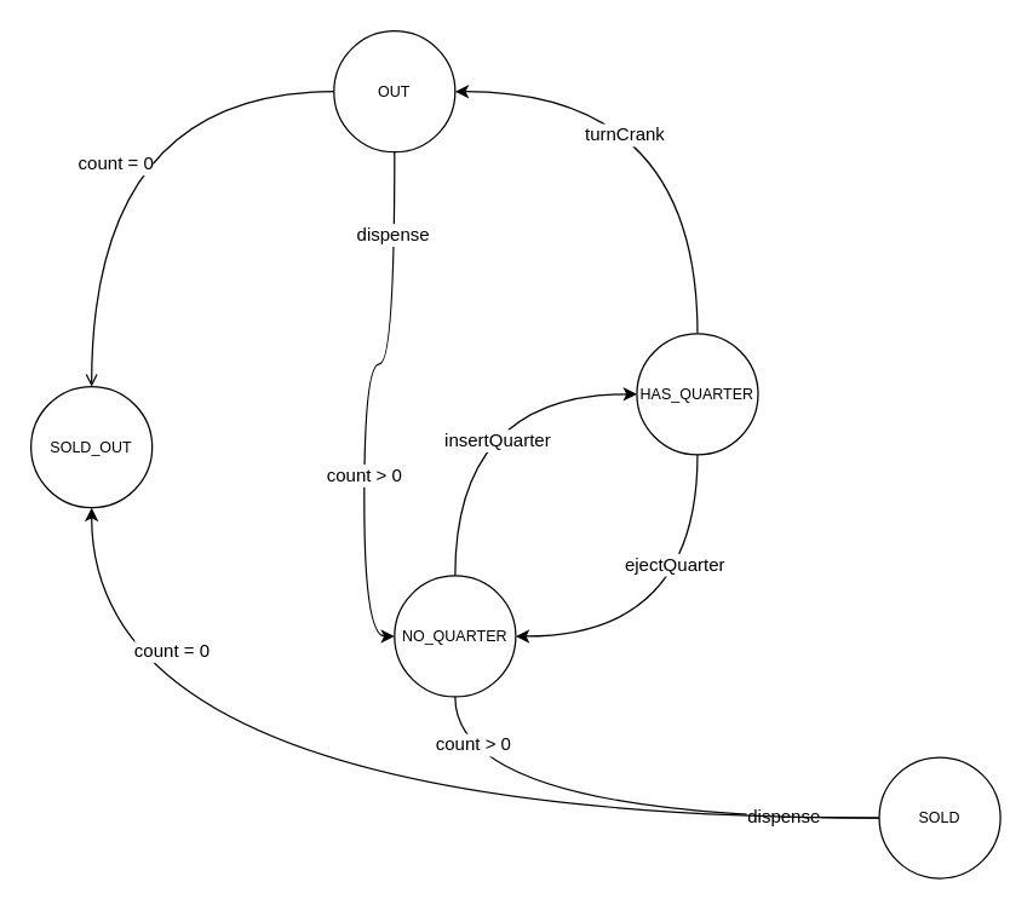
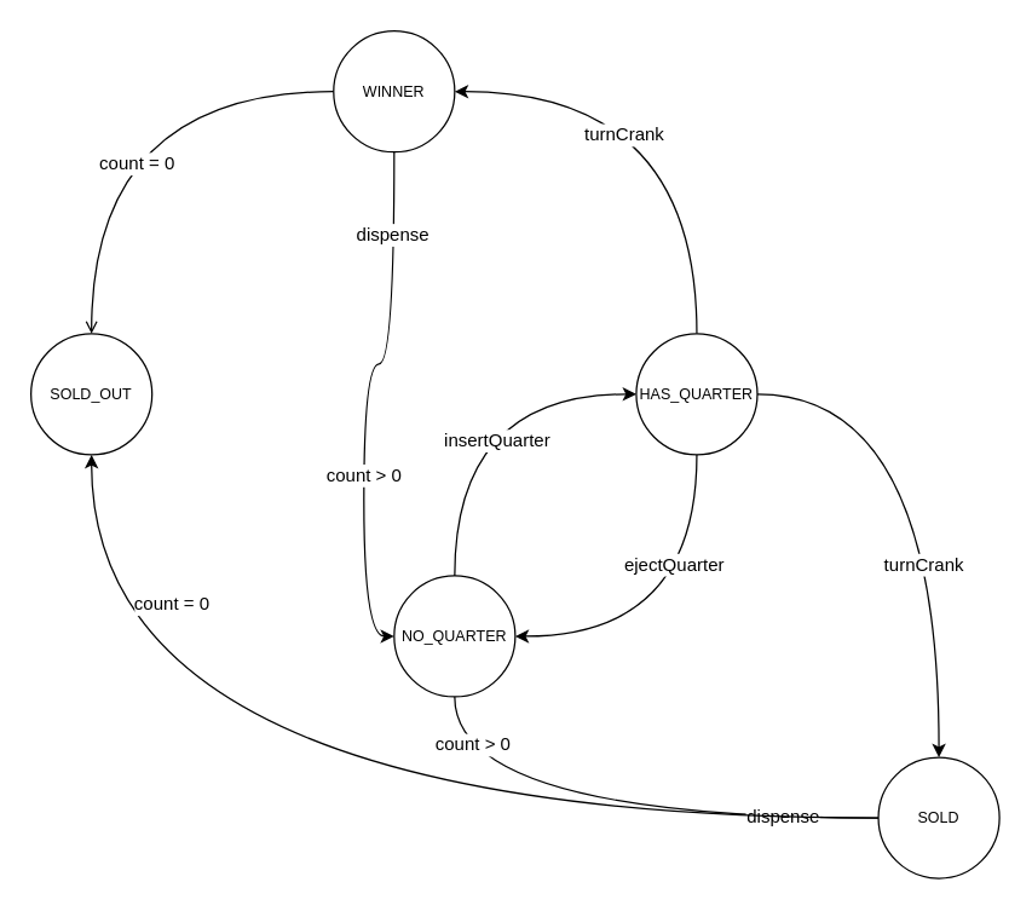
  <mxCell id="0" />
  <mxCell id="1" parent="0" />
- <mxCell id="2" value="&lt;font style=&quot;font-size: 10px&quot;&gt;SOLD_OUT&lt;/font&gt;" style="ellipse;whiteSpace=wrap;html=1;aspect=fixed;" parent="1" vertex="1"><mxGeometry x="20" y="255" width="80" height="80" as="geometry" /></mxCell>
+ <mxCell id="2" value="&lt;font style=&quot;font-size: 10px&quot;&gt;SOLD_OUT&lt;/font&gt;" style="ellipse;whiteSpace=wrap;html=1;aspect=fixed;" parent="1" vertex="1"><mxGeometry x="20" y="220" width="80" height="80" as="geometry" /></mxCell>
  <mxCell id="3" style="edgeStyle=orthogonalEdgeStyle;orthogonalLoop=1;jettySize=auto;html=1;exitX=0.5;exitY=0;exitDx=0;exitDy=0;entryX=0;entryY=0.5;entryDx=0;entryDy=0;curved=1;" parent="1" source="5" target="12" edge="1"><mxGeometry relative="1" as="geometry" /></mxCell>
  <mxCell id="4" value="insertQuarter" style="text;html=1;resizable=0;points=[];align=center;verticalAlign=middle;labelBackgroundColor=#ffffff;" parent="3" vertex="1" connectable="0"><mxGeometry x="-0.25" y="-27" relative="1" as="geometry"><mxPoint as="offset" /></mxGeometry></mxCell>
  <mxCell id="5" value="&lt;font style=&quot;font-size: 10px&quot;&gt;NO_QUARTER&lt;/font&gt;" style="ellipse;whiteSpace=wrap;html=1;aspect=fixed;" parent="1" vertex="1"><mxGeometry x="260" y="380" width="80" height="80" as="geometry" /></mxCell>
  <mxCell id="6" style="edgeStyle=orthogonalEdgeStyle;orthogonalLoop=1;jettySize=auto;html=1;exitX=0.5;exitY=1;exitDx=0;exitDy=0;entryX=1;entryY=0.5;entryDx=0;entryDy=0;curved=1;" parent="1" source="12" target="5" edge="1"><mxGeometry relative="1" as="geometry" /></mxCell>
  <mxCell id="7" value="ejectQuarter" style="text;html=1;resizable=0;points=[];align=center;verticalAlign=middle;labelBackgroundColor=#ffffff;" parent="6" vertex="1" connectable="0"><mxGeometry x="-0.4" y="-16" relative="1" as="geometry"><mxPoint as="offset" /></mxGeometry></mxCell>
+ <mxCell id="8" style="edgeStyle=orthogonalEdgeStyle;orthogonalLoop=1;jettySize=auto;html=1;exitX=1;exitY=0.5;exitDx=0;exitDy=0;curved=1;" parent="1" source="12" target="18" edge="1"><mxGeometry relative="1" as="geometry" /></mxCell>
+ <mxCell id="9" value="turnCrank" style="text;html=1;resizable=0;points=[];align=center;verticalAlign=middle;labelBackgroundColor=#ffffff;" parent="8" vertex="1" connectable="0"><mxGeometry x="0.289" y="-11" relative="1" as="geometry"><mxPoint as="offset" /></mxGeometry></mxCell>
  <mxCell id="10" style="edgeStyle=orthogonalEdgeStyle;orthogonalLoop=1;jettySize=auto;html=1;exitX=0.5;exitY=0;exitDx=0;exitDy=0;entryX=1;entryY=0.5;entryDx=0;entryDy=0;curved=1;" edge="1" parent="1" source="12" target="24"><mxGeometry relative="1" as="geometry" /></mxCell>
  <mxCell id="11" value="turnCrank" style="text;html=1;resizable=0;points=[];align=center;verticalAlign=middle;labelBackgroundColor=#ffffff;" vertex="1" connectable="0" parent="10"><mxGeometry x="-0.175" y="49" relative="1" as="geometry"><mxPoint as="offset" /></mxGeometry></mxCell>
  <mxCell id="12" value="&lt;font style=&quot;font-size: 10px&quot;&gt;HAS_QUARTER&lt;/font&gt;" style="ellipse;whiteSpace=wrap;html=1;aspect=fixed;" parent="1" vertex="1"><mxGeometry x="420" y="220" width="80" height="80" as="geometry" /></mxCell>
  <mxCell id="13" style="edgeStyle=orthogonalEdgeStyle;orthogonalLoop=1;jettySize=auto;html=1;exitX=0;exitY=0.5;exitDx=0;exitDy=0;entryX=0.5;entryY=1;entryDx=0;entryDy=0;curved=1;endArrow=none;" parent="1" source="18" target="5" edge="1"><mxGeometry relative="1" as="geometry" /></mxCell>
  <mxCell id="14" value="dispense" style="text;html=1;resizable=0;points=[];align=center;verticalAlign=middle;labelBackgroundColor=#ffffff;" parent="13" vertex="1" connectable="0"><mxGeometry x="-0.644" y="-1" relative="1" as="geometry"><mxPoint as="offset" /></mxGeometry></mxCell>
  <mxCell id="15" value="count &amp;gt; 0" style="text;html=1;resizable=0;points=[];align=center;verticalAlign=middle;labelBackgroundColor=#ffffff;" parent="13" vertex="1" connectable="0"><mxGeometry x="0.828" y="-11" relative="1" as="geometry"><mxPoint as="offset" /></mxGeometry></mxCell>
  <mxCell id="16" style="edgeStyle=orthogonalEdgeStyle;curved=1;orthogonalLoop=1;jettySize=auto;html=1;exitX=0;exitY=0.5;exitDx=0;exitDy=0;entryX=0.5;entryY=1;entryDx=0;entryDy=0;" parent="1" source="18" target="2" edge="1"><mxGeometry relative="1" as="geometry" /></mxCell>
  <mxCell id="17" value="count = 0" style="text;html=1;resizable=0;points=[];align=center;verticalAlign=middle;labelBackgroundColor=#ffffff;" parent="16" vertex="1" connectable="0"><mxGeometry x="0.741" y="-52" relative="1" as="geometry"><mxPoint as="offset" /></mxGeometry></mxCell>
  <mxCell id="18" value="&lt;font style=&quot;font-size: 10px&quot;&gt;SOLD&lt;/font&gt;" style="ellipse;whiteSpace=wrap;html=1;aspect=fixed;" parent="1" vertex="1"><mxGeometry x="580" y="500" width="80" height="80" as="geometry" /></mxCell>
  <mxCell id="19" style="edgeStyle=orthogonalEdgeStyle;orthogonalLoop=1;jettySize=auto;html=1;exitX=0.5;exitY=1;exitDx=0;exitDy=0;entryX=0;entryY=0.5;entryDx=0;entryDy=0;curved=1;" edge="1" parent="1" source="24" target="5"><mxGeometry relative="1" as="geometry" /></mxCell>
  <mxCell id="20" value="dispense" style="text;html=1;resizable=0;points=[];align=center;verticalAlign=middle;labelBackgroundColor=#ffffff;" vertex="1" connectable="0" parent="19"><mxGeometry x="-0.7" y="-2" relative="1" as="geometry"><mxPoint as="offset" /></mxGeometry></mxCell>
  <mxCell id="21" value="count &amp;gt; 0" style="text;html=1;resizable=0;points=[];align=center;verticalAlign=middle;labelBackgroundColor=#ffffff;" vertex="1" connectable="0" parent="19"><mxGeometry x="0.294" y="-1" relative="1" as="geometry"><mxPoint as="offset" /></mxGeometry></mxCell>
  <mxCell id="22" style="edgeStyle=orthogonalEdgeStyle;orthogonalLoop=1;jettySize=auto;html=1;exitX=0;exitY=0.5;exitDx=0;exitDy=0;curved=1;endArrow=open;" edge="1" parent="1" source="24" target="2"><mxGeometry relative="1" as="geometry" /></mxCell>
  <mxCell id="23" value="count = 0" style="text;html=1;resizable=0;points=[];align=center;verticalAlign=middle;labelBackgroundColor=#ffffff;" vertex="1" connectable="0" parent="22"><mxGeometry x="-0.181" y="47" relative="1" as="geometry"><mxPoint as="offset" /></mxGeometry></mxCell>
- <mxCell id="24" value="&lt;font style=&quot;font-size: 10px&quot;&gt;OUT&lt;/font&gt;" style="ellipse;whiteSpace=wrap;html=1;aspect=fixed;" vertex="1" parent="1"><mxGeometry x="220" y="20" width="80" height="80" as="geometry" /></mxCell>
+ <mxCell id="24" value="&lt;font style=&quot;font-size: 10px&quot;&gt;WINNER&lt;/font&gt;" style="ellipse;whiteSpace=wrap;html=1;aspect=fixed;" vertex="1" parent="1"><mxGeometry x="220" y="20" width="80" height="80" as="geometry" /></mxCell>
